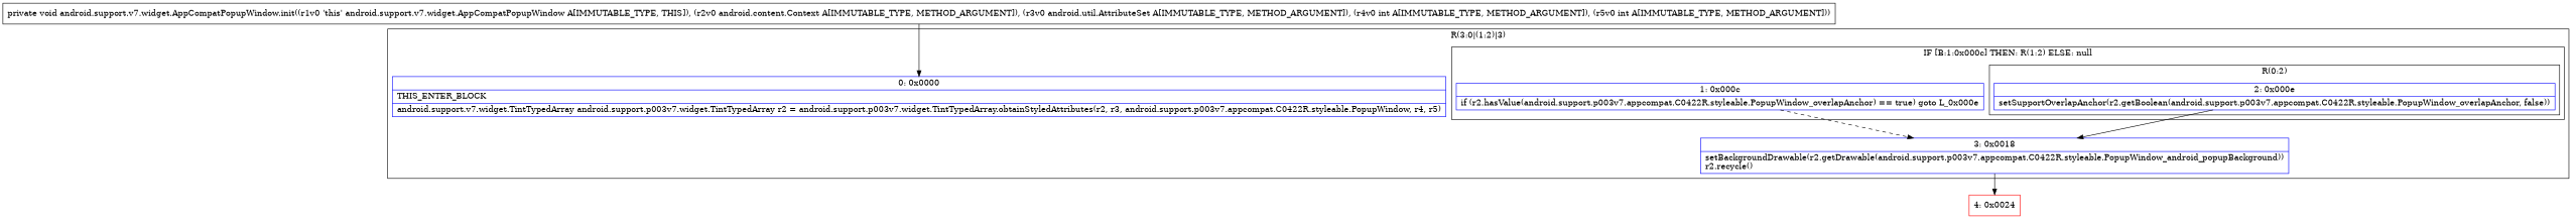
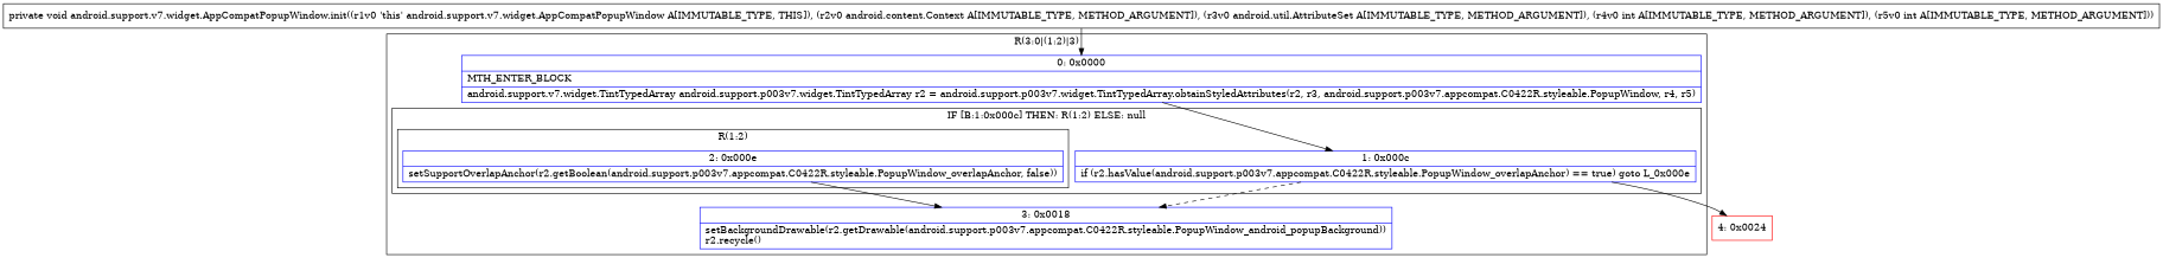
  digraph {
    node [color=blue shape=record]
    n1 [label="{2\:\ 0x000e|setSupportOverlapAnchor(r2.getBoolean(android.support.p003v7.appcompat.C0422R.styleable.PopupWindow_overlapAnchor, false))\l}"]
    n2 [label="{1\:\ 0x000c|if (r2.hasValue(android.support.p003v7.appcompat.C0422R.styleable.PopupWindow_overlapAnchor) == true) goto L_0x000e\l}"]
-   n3 [label="{0\:\ 0x0000|THIS_ENTER_BLOCK\l|android.support.v7.widget.TintTypedArray android.support.p003v7.widget.TintTypedArray r2 = android.support.p003v7.widget.TintTypedArray.obtainStyledAttributes(r2, r3, android.support.p003v7.appcompat.C0422R.styleable.PopupWindow, r4, r5)\l}"]
+   n3 [label="{0\:\ 0x0000|MTH_ENTER_BLOCK\l|android.support.v7.widget.TintTypedArray android.support.p003v7.widget.TintTypedArray r2 = android.support.p003v7.widget.TintTypedArray.obtainStyledAttributes(r2, r3, android.support.p003v7.appcompat.C0422R.styleable.PopupWindow, r4, r5)\l}"]
    n4 [label="{3\:\ 0x0018|setBackgroundDrawable(r2.getDrawable(android.support.p003v7.appcompat.C0422R.styleable.PopupWindow_android_popupBackground))\lr2.recycle()\l}"]
    n5 [color=red label="{4\:\ 0x0024}"]
    n6 [label="{private void android.support.v7.widget.AppCompatPopupWindow.init((r1v0 'this' android.support.v7.widget.AppCompatPopupWindow A[IMMUTABLE_TYPE, THIS]), (r2v0 android.content.Context A[IMMUTABLE_TYPE, METHOD_ARGUMENT]), (r3v0 android.util.AttributeSet A[IMMUTABLE_TYPE, METHOD_ARGUMENT]), (r4v0 int A[IMMUTABLE_TYPE, METHOD_ARGUMENT]), (r5v0 int A[IMMUTABLE_TYPE, METHOD_ARGUMENT])) }" color=""]
    subgraph cluster_1 {
      label="R(3:0|(1:2)|3)"
      n3
      n4
      subgraph cluster_2 {
        label="IF [B:1:0x000c] THEN: R(1:2) ELSE: null"
        n2
        subgraph cluster_3 {
-         label="R(0:2)"
+         label="R(1:2)"
          n1
        }
      }
    }
    n1 -> n4
    n2 -> n4 [style=dashed]
-   n4 -> n5
+   n3 -> n2
+   n2 -> n5
    n6 -> n3
  }
